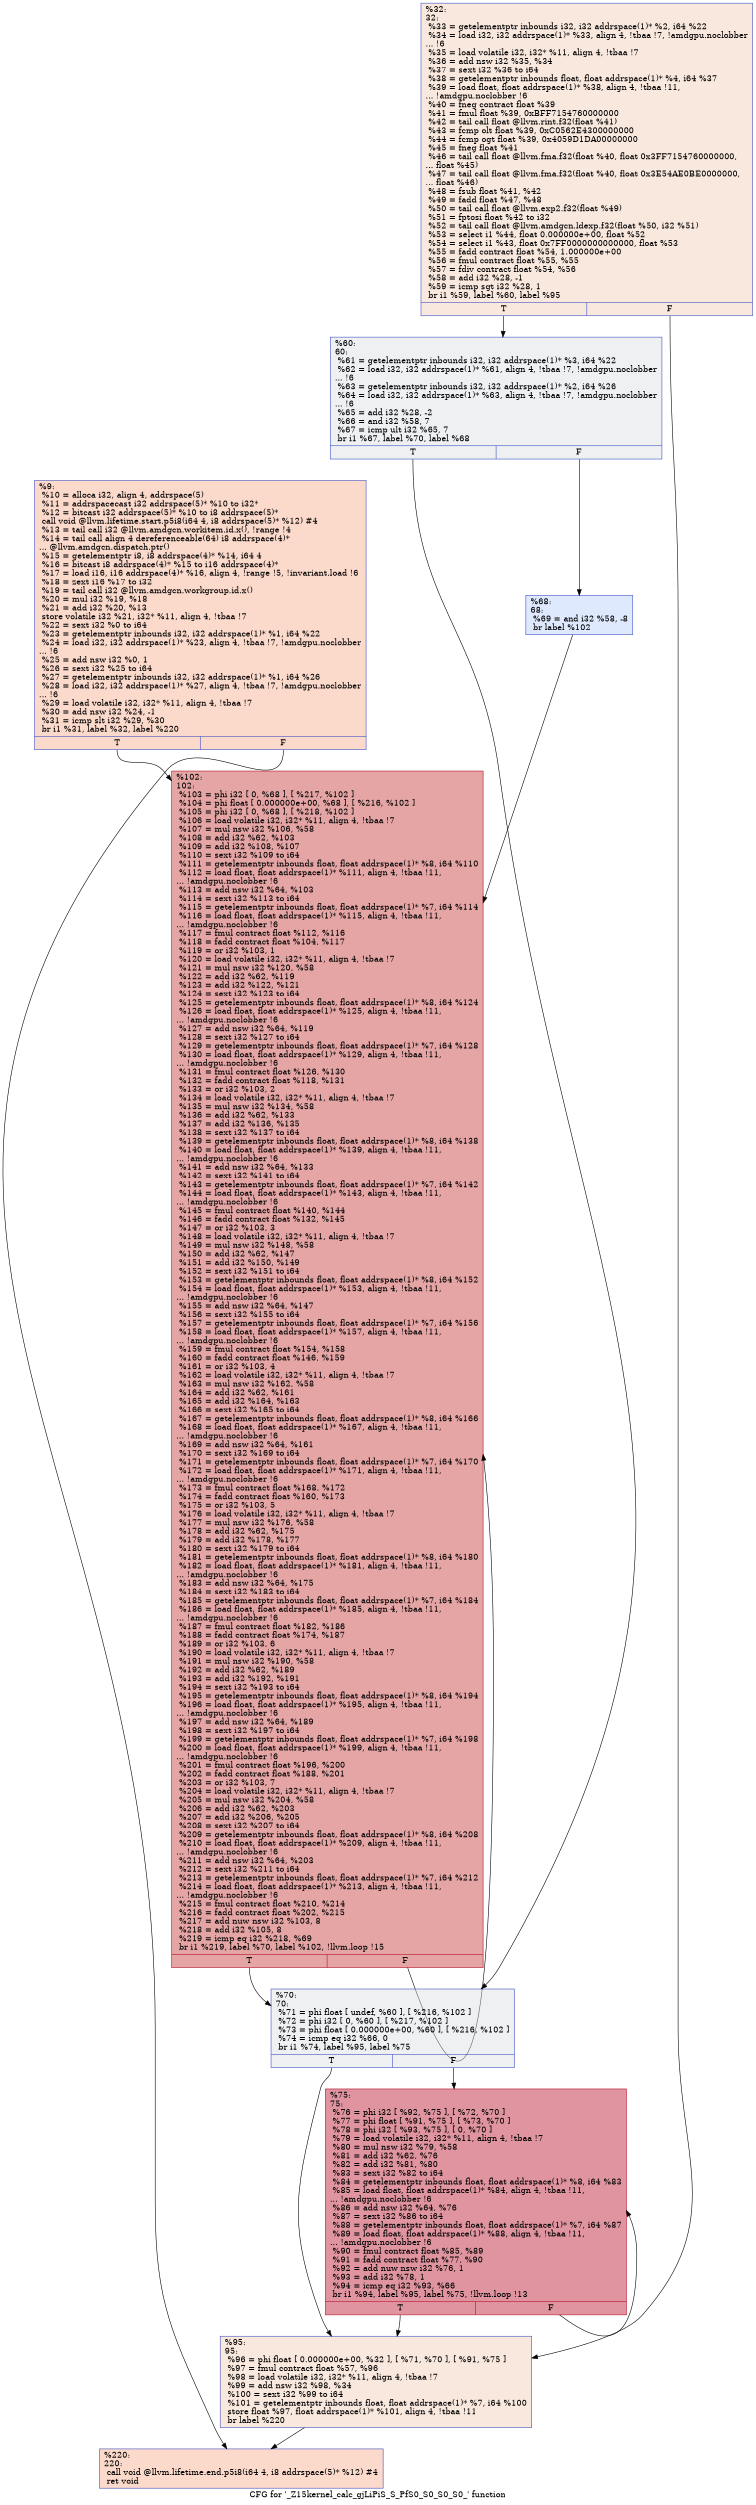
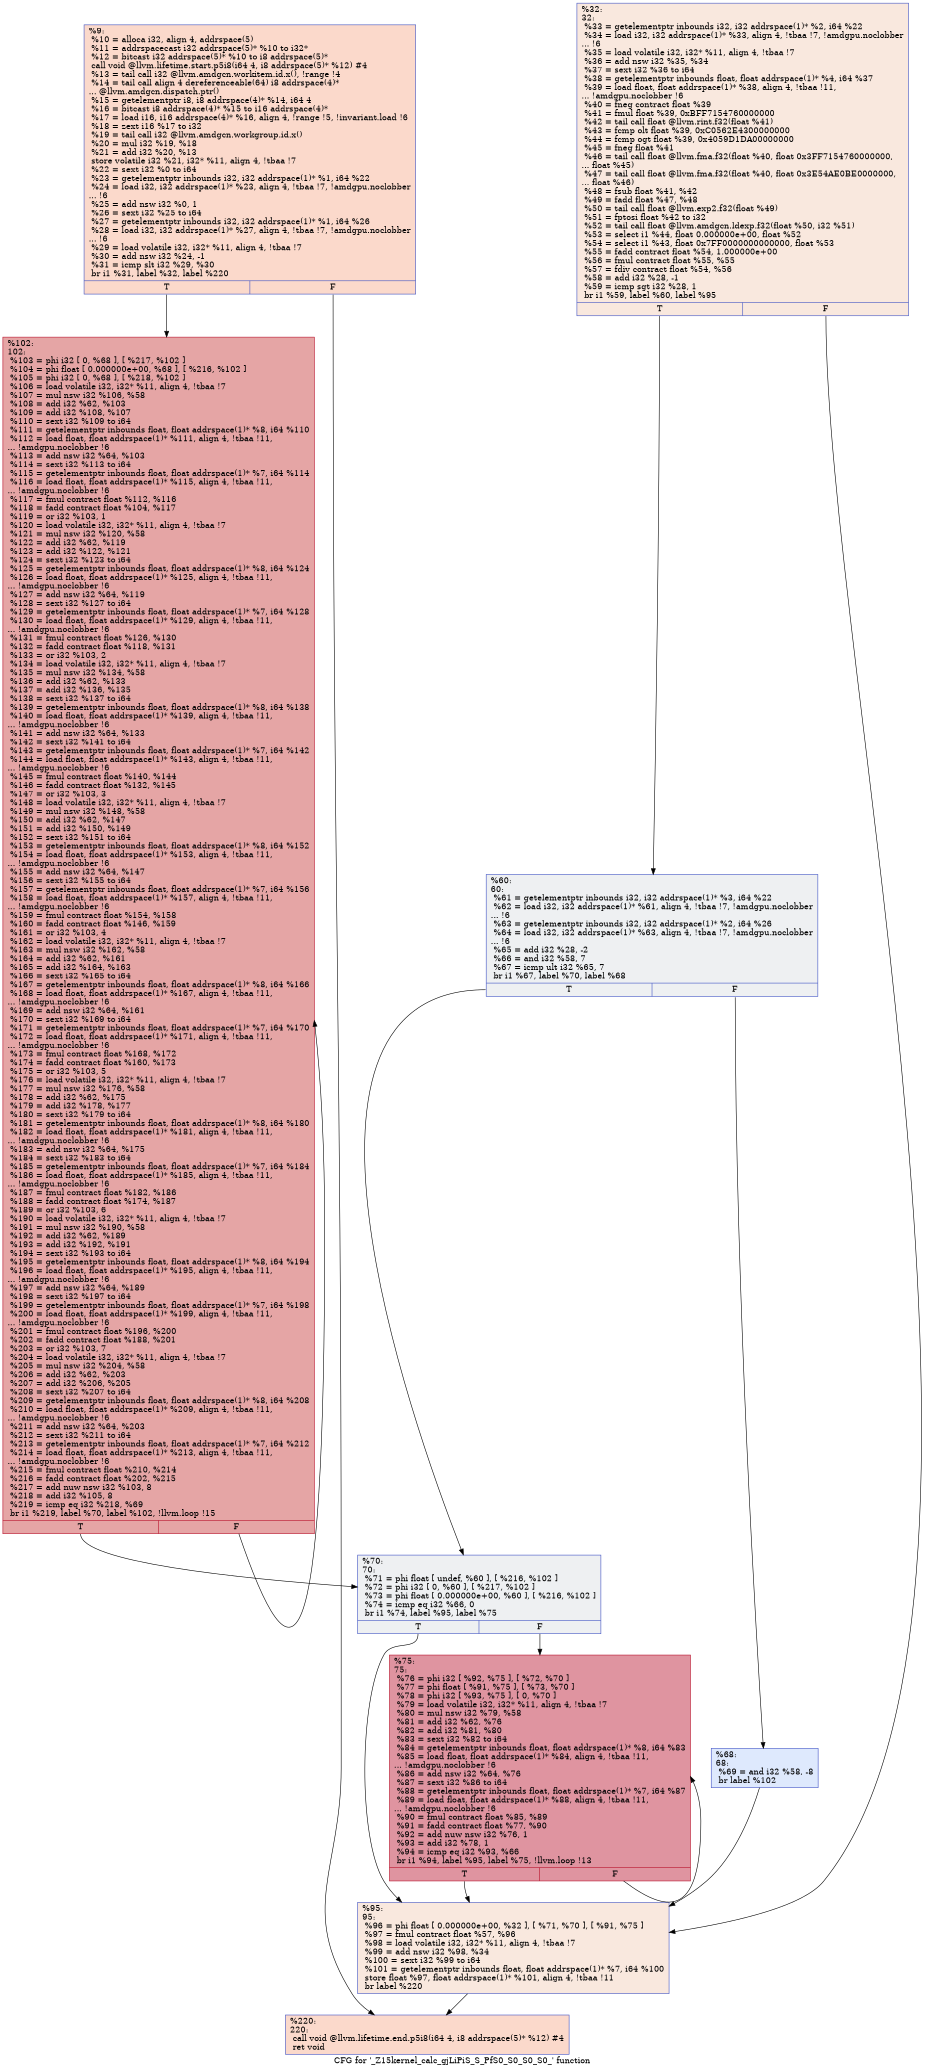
  digraph {
    label="CFG for '_Z15kernel_calc_gjLiPiS_S_PfS0_S0_S0_S0_' function"
    node [color="#3d50c3ff" fillcolor="#f7a88970" shape=record style=filled]
    edge [tailport=s0]
    n1 [label="{%9:\l  %10 = alloca i32, align 4, addrspace(5)\l  %11 = addrspacecast i32 addrspace(5)* %10 to i32*\l  %12 = bitcast i32 addrspace(5)* %10 to i8 addrspace(5)*\l  call void @llvm.lifetime.start.p5i8(i64 4, i8 addrspace(5)* %12) #4\l  %13 = tail call i32 @llvm.amdgcn.workitem.id.x(), !range !4\l  %14 = tail call align 4 dereferenceable(64) i8 addrspace(4)*\l... @llvm.amdgcn.dispatch.ptr()\l  %15 = getelementptr i8, i8 addrspace(4)* %14, i64 4\l  %16 = bitcast i8 addrspace(4)* %15 to i16 addrspace(4)*\l  %17 = load i16, i16 addrspace(4)* %16, align 4, !range !5, !invariant.load !6\l  %18 = zext i16 %17 to i32\l  %19 = tail call i32 @llvm.amdgcn.workgroup.id.x()\l  %20 = mul i32 %19, %18\l  %21 = add i32 %20, %13\l  store volatile i32 %21, i32* %11, align 4, !tbaa !7\l  %22 = sext i32 %0 to i64\l  %23 = getelementptr inbounds i32, i32 addrspace(1)* %1, i64 %22\l  %24 = load i32, i32 addrspace(1)* %23, align 4, !tbaa !7, !amdgpu.noclobber\l... !6\l  %25 = add nsw i32 %0, 1\l  %26 = sext i32 %25 to i64\l  %27 = getelementptr inbounds i32, i32 addrspace(1)* %1, i64 %26\l  %28 = load i32, i32 addrspace(1)* %27, align 4, !tbaa !7, !amdgpu.noclobber\l... !6\l  %29 = load volatile i32, i32* %11, align 4, !tbaa !7\l  %30 = add nsw i32 %24, -1\l  %31 = icmp slt i32 %29, %30\l  br i1 %31, label %32, label %220\l|{<s0>T|<s1>F}}"]
    n2 [label="{%220:\l220:                                              \l  call void @llvm.lifetime.end.p5i8(i64 4, i8 addrspace(5)* %12) #4\l  ret void\l}"]
    n3 [color="#b70d28ff" fillcolor="#c5333470" label="{%102:\l102:                                              \l  %103 = phi i32 [ 0, %68 ], [ %217, %102 ]\l  %104 = phi float [ 0.000000e+00, %68 ], [ %216, %102 ]\l  %105 = phi i32 [ 0, %68 ], [ %218, %102 ]\l  %106 = load volatile i32, i32* %11, align 4, !tbaa !7\l  %107 = mul nsw i32 %106, %58\l  %108 = add i32 %62, %103\l  %109 = add i32 %108, %107\l  %110 = sext i32 %109 to i64\l  %111 = getelementptr inbounds float, float addrspace(1)* %8, i64 %110\l  %112 = load float, float addrspace(1)* %111, align 4, !tbaa !11,\l... !amdgpu.noclobber !6\l  %113 = add nsw i32 %64, %103\l  %114 = sext i32 %113 to i64\l  %115 = getelementptr inbounds float, float addrspace(1)* %7, i64 %114\l  %116 = load float, float addrspace(1)* %115, align 4, !tbaa !11,\l... !amdgpu.noclobber !6\l  %117 = fmul contract float %112, %116\l  %118 = fadd contract float %104, %117\l  %119 = or i32 %103, 1\l  %120 = load volatile i32, i32* %11, align 4, !tbaa !7\l  %121 = mul nsw i32 %120, %58\l  %122 = add i32 %62, %119\l  %123 = add i32 %122, %121\l  %124 = sext i32 %123 to i64\l  %125 = getelementptr inbounds float, float addrspace(1)* %8, i64 %124\l  %126 = load float, float addrspace(1)* %125, align 4, !tbaa !11,\l... !amdgpu.noclobber !6\l  %127 = add nsw i32 %64, %119\l  %128 = sext i32 %127 to i64\l  %129 = getelementptr inbounds float, float addrspace(1)* %7, i64 %128\l  %130 = load float, float addrspace(1)* %129, align 4, !tbaa !11,\l... !amdgpu.noclobber !6\l  %131 = fmul contract float %126, %130\l  %132 = fadd contract float %118, %131\l  %133 = or i32 %103, 2\l  %134 = load volatile i32, i32* %11, align 4, !tbaa !7\l  %135 = mul nsw i32 %134, %58\l  %136 = add i32 %62, %133\l  %137 = add i32 %136, %135\l  %138 = sext i32 %137 to i64\l  %139 = getelementptr inbounds float, float addrspace(1)* %8, i64 %138\l  %140 = load float, float addrspace(1)* %139, align 4, !tbaa !11,\l... !amdgpu.noclobber !6\l  %141 = add nsw i32 %64, %133\l  %142 = sext i32 %141 to i64\l  %143 = getelementptr inbounds float, float addrspace(1)* %7, i64 %142\l  %144 = load float, float addrspace(1)* %143, align 4, !tbaa !11,\l... !amdgpu.noclobber !6\l  %145 = fmul contract float %140, %144\l  %146 = fadd contract float %132, %145\l  %147 = or i32 %103, 3\l  %148 = load volatile i32, i32* %11, align 4, !tbaa !7\l  %149 = mul nsw i32 %148, %58\l  %150 = add i32 %62, %147\l  %151 = add i32 %150, %149\l  %152 = sext i32 %151 to i64\l  %153 = getelementptr inbounds float, float addrspace(1)* %8, i64 %152\l  %154 = load float, float addrspace(1)* %153, align 4, !tbaa !11,\l... !amdgpu.noclobber !6\l  %155 = add nsw i32 %64, %147\l  %156 = sext i32 %155 to i64\l  %157 = getelementptr inbounds float, float addrspace(1)* %7, i64 %156\l  %158 = load float, float addrspace(1)* %157, align 4, !tbaa !11,\l... !amdgpu.noclobber !6\l  %159 = fmul contract float %154, %158\l  %160 = fadd contract float %146, %159\l  %161 = or i32 %103, 4\l  %162 = load volatile i32, i32* %11, align 4, !tbaa !7\l  %163 = mul nsw i32 %162, %58\l  %164 = add i32 %62, %161\l  %165 = add i32 %164, %163\l  %166 = sext i32 %165 to i64\l  %167 = getelementptr inbounds float, float addrspace(1)* %8, i64 %166\l  %168 = load float, float addrspace(1)* %167, align 4, !tbaa !11,\l... !amdgpu.noclobber !6\l  %169 = add nsw i32 %64, %161\l  %170 = sext i32 %169 to i64\l  %171 = getelementptr inbounds float, float addrspace(1)* %7, i64 %170\l  %172 = load float, float addrspace(1)* %171, align 4, !tbaa !11,\l... !amdgpu.noclobber !6\l  %173 = fmul contract float %168, %172\l  %174 = fadd contract float %160, %173\l  %175 = or i32 %103, 5\l  %176 = load volatile i32, i32* %11, align 4, !tbaa !7\l  %177 = mul nsw i32 %176, %58\l  %178 = add i32 %62, %175\l  %179 = add i32 %178, %177\l  %180 = sext i32 %179 to i64\l  %181 = getelementptr inbounds float, float addrspace(1)* %8, i64 %180\l  %182 = load float, float addrspace(1)* %181, align 4, !tbaa !11,\l... !amdgpu.noclobber !6\l  %183 = add nsw i32 %64, %175\l  %184 = sext i32 %183 to i64\l  %185 = getelementptr inbounds float, float addrspace(1)* %7, i64 %184\l  %186 = load float, float addrspace(1)* %185, align 4, !tbaa !11,\l... !amdgpu.noclobber !6\l  %187 = fmul contract float %182, %186\l  %188 = fadd contract float %174, %187\l  %189 = or i32 %103, 6\l  %190 = load volatile i32, i32* %11, align 4, !tbaa !7\l  %191 = mul nsw i32 %190, %58\l  %192 = add i32 %62, %189\l  %193 = add i32 %192, %191\l  %194 = sext i32 %193 to i64\l  %195 = getelementptr inbounds float, float addrspace(1)* %8, i64 %194\l  %196 = load float, float addrspace(1)* %195, align 4, !tbaa !11,\l... !amdgpu.noclobber !6\l  %197 = add nsw i32 %64, %189\l  %198 = sext i32 %197 to i64\l  %199 = getelementptr inbounds float, float addrspace(1)* %7, i64 %198\l  %200 = load float, float addrspace(1)* %199, align 4, !tbaa !11,\l... !amdgpu.noclobber !6\l  %201 = fmul contract float %196, %200\l  %202 = fadd contract float %188, %201\l  %203 = or i32 %103, 7\l  %204 = load volatile i32, i32* %11, align 4, !tbaa !7\l  %205 = mul nsw i32 %204, %58\l  %206 = add i32 %62, %203\l  %207 = add i32 %206, %205\l  %208 = sext i32 %207 to i64\l  %209 = getelementptr inbounds float, float addrspace(1)* %8, i64 %208\l  %210 = load float, float addrspace(1)* %209, align 4, !tbaa !11,\l... !amdgpu.noclobber !6\l  %211 = add nsw i32 %64, %203\l  %212 = sext i32 %211 to i64\l  %213 = getelementptr inbounds float, float addrspace(1)* %7, i64 %212\l  %214 = load float, float addrspace(1)* %213, align 4, !tbaa !11,\l... !amdgpu.noclobber !6\l  %215 = fmul contract float %210, %214\l  %216 = fadd contract float %202, %215\l  %217 = add nuw nsw i32 %103, 8\l  %218 = add i32 %105, 8\l  %219 = icmp eq i32 %218, %69\l  br i1 %219, label %70, label %102, !llvm.loop !15\l|{<s0>T|<s1>F}}"]
    n4 [fillcolor="#f2cab570" label="{%32:\l32:                                               \l  %33 = getelementptr inbounds i32, i32 addrspace(1)* %2, i64 %22\l  %34 = load i32, i32 addrspace(1)* %33, align 4, !tbaa !7, !amdgpu.noclobber\l... !6\l  %35 = load volatile i32, i32* %11, align 4, !tbaa !7\l  %36 = add nsw i32 %35, %34\l  %37 = sext i32 %36 to i64\l  %38 = getelementptr inbounds float, float addrspace(1)* %4, i64 %37\l  %39 = load float, float addrspace(1)* %38, align 4, !tbaa !11,\l... !amdgpu.noclobber !6\l  %40 = fneg contract float %39\l  %41 = fmul float %39, 0xBFF7154760000000\l  %42 = tail call float @llvm.rint.f32(float %41)\l  %43 = fcmp olt float %39, 0xC0562E4300000000\l  %44 = fcmp ogt float %39, 0x4059D1DA00000000\l  %45 = fneg float %41\l  %46 = tail call float @llvm.fma.f32(float %40, float 0x3FF7154760000000,\l... float %45)\l  %47 = tail call float @llvm.fma.f32(float %40, float 0x3E54AE0BE0000000,\l... float %46)\l  %48 = fsub float %41, %42\l  %49 = fadd float %47, %48\l  %50 = tail call float @llvm.exp2.f32(float %49)\l  %51 = fptosi float %42 to i32\l  %52 = tail call float @llvm.amdgcn.ldexp.f32(float %50, i32 %51)\l  %53 = select i1 %44, float 0.000000e+00, float %52\l  %54 = select i1 %43, float 0x7FF0000000000000, float %53\l  %55 = fadd contract float %54, 1.000000e+00\l  %56 = fmul contract float %55, %55\l  %57 = fdiv contract float %54, %56\l  %58 = add i32 %28, -1\l  %59 = icmp sgt i32 %28, 1\l  br i1 %59, label %60, label %95\l|{<s0>T|<s1>F}}"]
    n5 [fillcolor="#d9dce170" label="{%60:\l60:                                               \l  %61 = getelementptr inbounds i32, i32 addrspace(1)* %3, i64 %22\l  %62 = load i32, i32 addrspace(1)* %61, align 4, !tbaa !7, !amdgpu.noclobber\l... !6\l  %63 = getelementptr inbounds i32, i32 addrspace(1)* %2, i64 %26\l  %64 = load i32, i32 addrspace(1)* %63, align 4, !tbaa !7, !amdgpu.noclobber\l... !6\l  %65 = add i32 %28, -2\l  %66 = and i32 %58, 7\l  %67 = icmp ult i32 %65, 7\l  br i1 %67, label %70, label %68\l|{<s0>T|<s1>F}}"]
    n6 [fillcolor="#f2cab570" label="{%95:\l95:                                               \l  %96 = phi float [ 0.000000e+00, %32 ], [ %71, %70 ], [ %91, %75 ]\l  %97 = fmul contract float %57, %96\l  %98 = load volatile i32, i32* %11, align 4, !tbaa !7\l  %99 = add nsw i32 %98, %34\l  %100 = sext i32 %99 to i64\l  %101 = getelementptr inbounds float, float addrspace(1)* %7, i64 %100\l  store float %97, float addrspace(1)* %101, align 4, !tbaa !11\l  br label %220\l}"]
    n7 [fillcolor="#d9dce170" label="{%70:\l70:                                               \l  %71 = phi float [ undef, %60 ], [ %216, %102 ]\l  %72 = phi i32 [ 0, %60 ], [ %217, %102 ]\l  %73 = phi float [ 0.000000e+00, %60 ], [ %216, %102 ]\l  %74 = icmp eq i32 %66, 0\l  br i1 %74, label %95, label %75\l|{<s0>T|<s1>F}}"]
    n8 [fillcolor="#b5cdfa70" label="{%68:\l68:                                               \l  %69 = and i32 %58, -8\l  br label %102\l}"]
    n9 [color="#b70d28ff" fillcolor="#b70d2870" label="{%75:\l75:                                               \l  %76 = phi i32 [ %92, %75 ], [ %72, %70 ]\l  %77 = phi float [ %91, %75 ], [ %73, %70 ]\l  %78 = phi i32 [ %93, %75 ], [ 0, %70 ]\l  %79 = load volatile i32, i32* %11, align 4, !tbaa !7\l  %80 = mul nsw i32 %79, %58\l  %81 = add i32 %62, %76\l  %82 = add i32 %81, %80\l  %83 = sext i32 %82 to i64\l  %84 = getelementptr inbounds float, float addrspace(1)* %8, i64 %83\l  %85 = load float, float addrspace(1)* %84, align 4, !tbaa !11,\l... !amdgpu.noclobber !6\l  %86 = add nsw i32 %64, %76\l  %87 = sext i32 %86 to i64\l  %88 = getelementptr inbounds float, float addrspace(1)* %7, i64 %87\l  %89 = load float, float addrspace(1)* %88, align 4, !tbaa !11,\l... !amdgpu.noclobber !6\l  %90 = fmul contract float %85, %89\l  %91 = fadd contract float %77, %90\l  %92 = add nuw nsw i32 %76, 1\l  %93 = add i32 %78, 1\l  %94 = icmp eq i32 %93, %66\l  br i1 %94, label %95, label %75, !llvm.loop !13\l|{<s0>T|<s1>F}}"]
    n1 -> n2 [tailport=s1]
    n1 -> n3
    n3 -> n3 [tailport=s1]
    n3 -> n7
    n4 -> n5
    n4 -> n6 [tailport=s1]
    n5 -> n7
    n5 -> n8 [tailport=s1]
    n6 -> n2
    n7 -> n6
    n7 -> n9 [tailport=s1]
-   n8 -> n3
+   n8 -> n6
    n9 -> n6
    n9 -> n9 [tailport=s1]
  }
